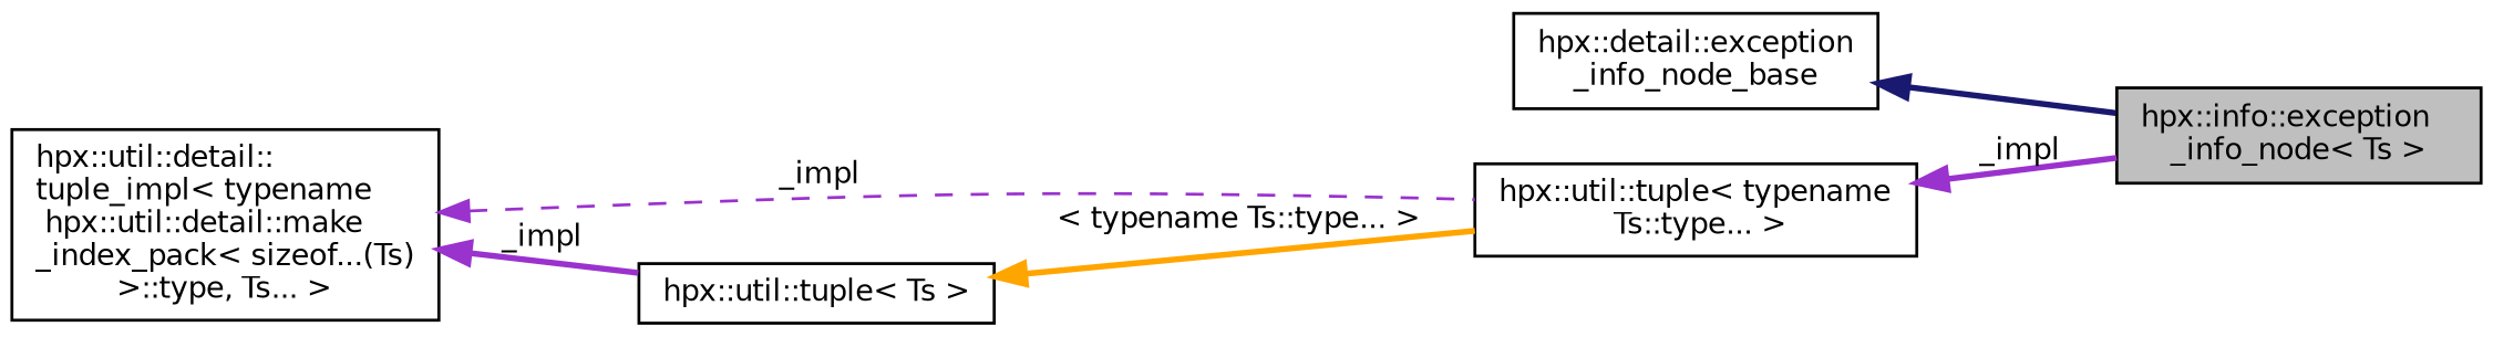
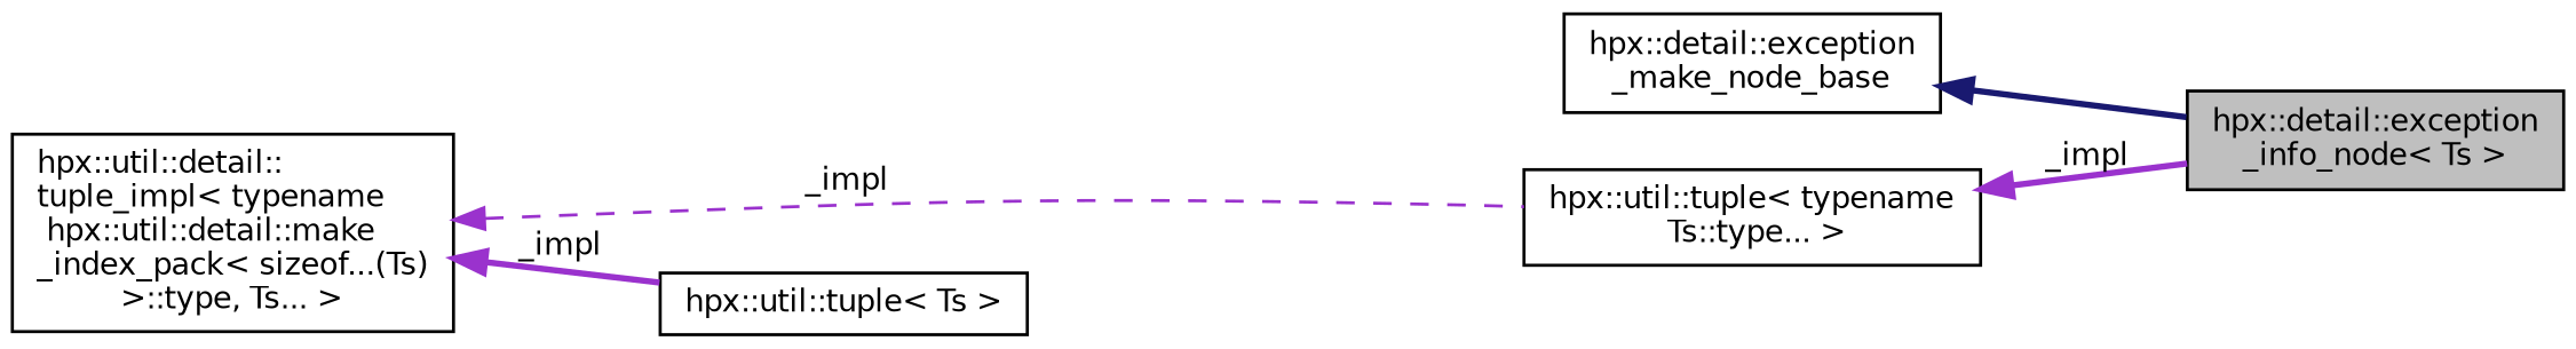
  digraph {
    rankdir=LR
    node [color=black fillcolor=white fontname=Helvetica fontsize=10 shape=record style=filled]
    edge [color=darkorchid3 dir=back fontname=Helvetica fontsize=10 labelfontname=Helvetica labelfontsize=10 style=bold]
-   n1 [fillcolor=grey75 fontcolor=black height=0.2 label="hpx::info::exception\l_info_node\< Ts \>" width=0.4]
-   n2 [height=0.2 label="hpx::detail::exception\l_info_node_base" width=0.4]
+   n1 [fillcolor=grey75 fontcolor=black height=0.2 label="hpx::detail::exception\l_info_node\< Ts \>" width=0.4]
+   n2 [height=0.2 label="hpx::detail::exception\l_make_node_base" width=0.4]
    n3 [height=0.2 label="hpx::util::tuple\< typename\l Ts::type... \>" width=0.4]
    n4 [height=0.2 label="hpx::util::detail::\ltuple_impl\< typename\l hpx::util::detail::make\l_index_pack\< sizeof...(Ts)\l\>::type, Ts... \>" width=0.4]
    n5 [height=0.2 label="hpx::util::tuple\< Ts \>" width=0.4]
    n2 -> n1 [color=midnightblue]
    n3 -> n1 [label=" _impl"]
    n4 -> n3 [label=" _impl" style=dashed]
    n4 -> n5 [label=" _impl"]
-   n5 -> n3 [color=orange label=" \< typename Ts::type... \>"]
  }
